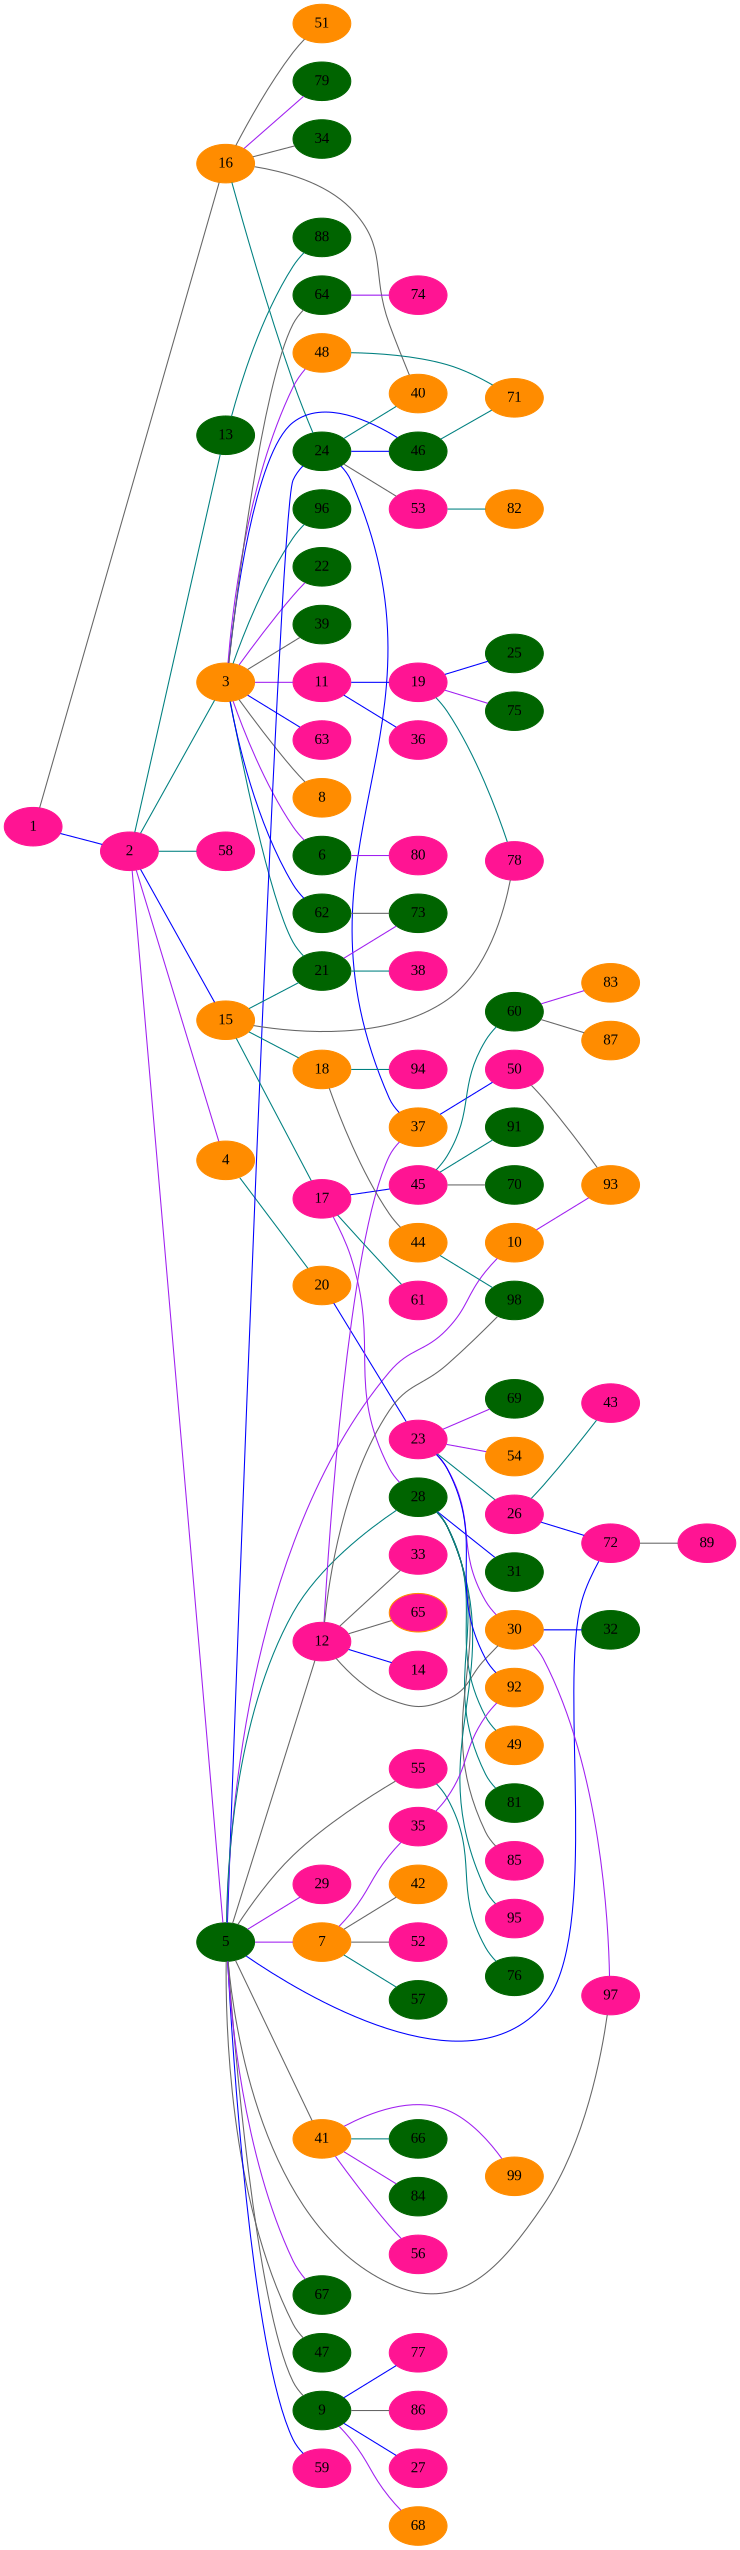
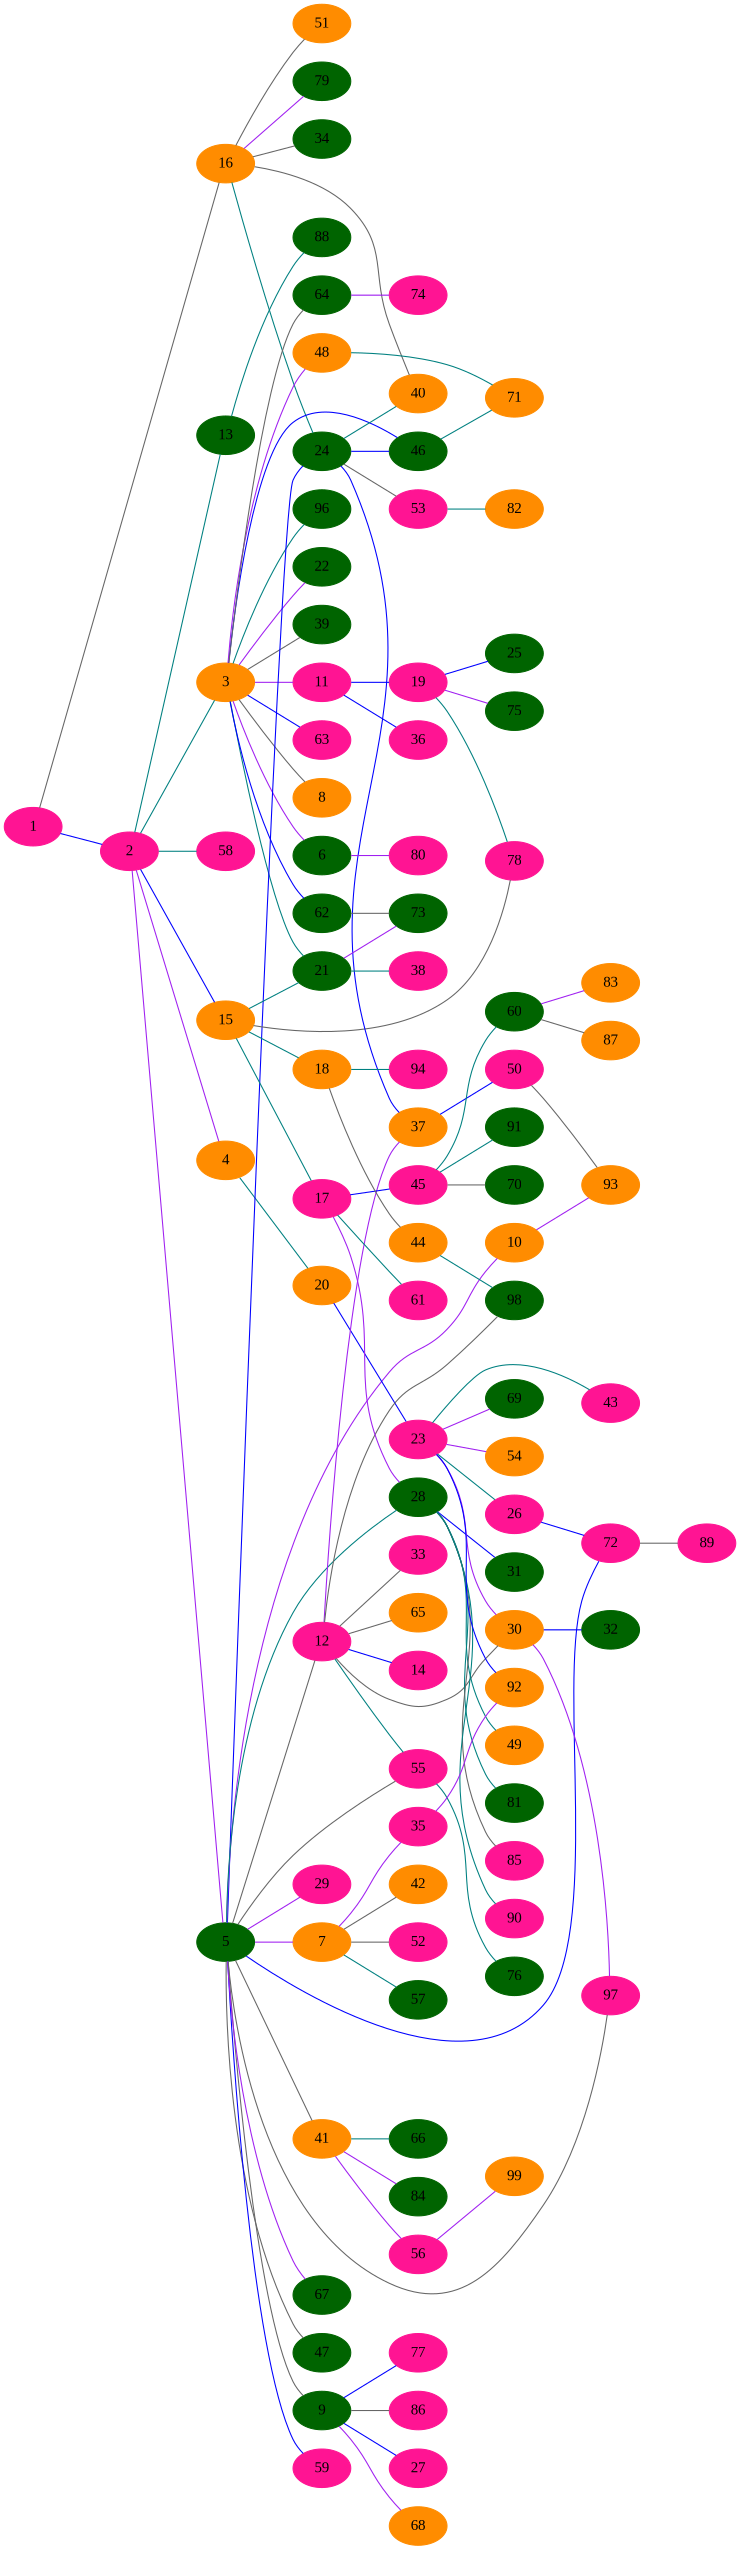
  graph {
    fontname="Liberation Serif"
    rankdir=LR
    node [color=deeppink fontname="Liberation Serif" style=filled]
    edge [color=teal fontname="Liberation Serif"]
    1
    2
    16 [color=darkorange]
    3 [color=darkorange]
    4 [color=darkorange]
    5 [color=darkgreen]
    13 [color=darkgreen]
    15 [color=darkorange]
    58
    24 [color=darkgreen]
    34 [color=darkgreen]
    40 [color=darkorange]
    51 [color=darkorange]
    79 [color=darkgreen]
    6 [color=darkgreen]
    8 [color=darkorange]
    11
    21 [color=darkgreen]
    22 [color=darkgreen]
    39 [color=darkgreen]
    46 [color=darkgreen]
    48 [color=darkorange]
    62 [color=darkgreen]
    63
    64 [color=darkgreen]
    96 [color=darkgreen]
    20 [color=darkorange]
    7 [color=darkorange]
    9 [color=darkgreen]
    10 [color=darkorange]
    12
    28 [color=darkgreen]
    29
    41 [color=darkorange]
    47 [color=darkgreen]
    55
    59
    67 [color=darkgreen]
    72
    97
    88 [color=darkgreen]
    17
    18 [color=darkorange]
    78
    80
    19
    36
    38
    73 [color=darkgreen]
    71 [color=darkorange]
    74
    23
    35
    42 [color=darkorange]
    52
    57 [color=darkgreen]
    27
    68 [color=darkorange]
    77
    86
    93 [color=darkorange]
    14
    30 [color=darkorange]
    33
    37 [color=darkorange]
-   65 [color=darkorange fillcolor=deeppink]
+   65 [color=darkorange]
    98 [color=darkgreen]
    53
    31 [color=darkgreen]
    49 [color=darkorange]
    81 [color=darkgreen]
    85
-   90 [label=95]
+   90
    56
    66 [color=darkgreen]
    84 [color=darkgreen]
    76 [color=darkgreen]
    89
    92 [color=darkorange]
    25 [color=darkgreen]
    75 [color=darkgreen]
    32 [color=darkgreen]
    50
    45
    61
    44 [color=darkorange]
    94
    60 [color=darkgreen]
    70 [color=darkgreen]
    91 [color=darkgreen]
    26
    43
    54 [color=darkorange]
    69 [color=darkgreen]
    82 [color=darkorange]
    99 [color=darkorange]
    83 [color=darkorange]
    87 [color=darkorange]
    1 -- 2 [color=blue]
    1 -- 16 [color=gray40]
    2 -- 3
    2 -- 4 [color=purple]
    2 -- 5 [color=purple]
    2 -- 13
    2 -- 15 [color=blue]
    2 -- 58
    16 -- 24
    16 -- 34 [color=gray40]
    16 -- 40 [color=gray40]
    16 -- 51 [color=gray40]
    16 -- 79 [color=purple]
    3 -- 6 [color=purple]
    3 -- 8 [color=gray40]
    3 -- 11 [color=purple]
    3 -- 21
    3 -- 22 [color=purple]
    3 -- 39 [color=gray40]
    3 -- 46 [color=blue]
    3 -- 48 [color=purple]
    3 -- 62 [color=blue]
    3 -- 63 [color=blue]
    3 -- 64 [color=gray40]
    3 -- 96
    4 -- 20
    5 -- 24 [color=blue]
    5 -- 7 [color=purple]
    5 -- 9 [color=gray40]
    5 -- 10 [color=purple]
    5 -- 12 [color=gray40]
    5 -- 28
    5 -- 29 [color=purple]
    5 -- 41 [color=gray40]
    5 -- 47 [color=gray40]
    5 -- 55 [color=gray40]
    5 -- 59 [color=blue]
    5 -- 67 [color=purple]
    5 -- 72 [color=blue]
    5 -- 97 [color=gray40]
    13 -- 88
    15 -- 21
    15 -- 17
    15 -- 18
    15 -- 78 [color=gray40]
    24 -- 40
    24 -- 46 [color=blue]
    24 -- 37 [color=blue]
    24 -- 53 [color=gray40]
    6 -- 80 [color=purple]
    11 -- 19 [color=blue]
    11 -- 36 [color=blue]
    21 -- 38
    21 -- 73 [color=purple]
    46 -- 71
    48 -- 71
    62 -- 73 [color=gray40]
    64 -- 74 [color=purple]
    20 -- 23 [color=blue]
    7 -- 35 [color=purple]
    7 -- 42 [color=gray40]
    7 -- 52 [color=gray40]
    7 -- 57
    9 -- 27 [color=blue]
    9 -- 68 [color=purple]
    9 -- 77 [color=blue]
    9 -- 86 [color=gray40]
    10 -- 93 [color=purple]
+   12 -- 55
    12 -- 14 [color=blue]
    12 -- 30 [color=gray40]
    12 -- 33 [color=gray40]
    12 -- 37 [color=purple]
    12 -- 65 [color=gray40]
    12 -- 98 [color=gray40]
    28 -- 31 [color=blue]
    28 -- 49
    28 -- 81
    28 -- 85 [color=gray40]
    28 -- 90
    41 -- 56 [color=purple]
    41 -- 66
    41 -- 84 [color=purple]
    55 -- 76
    72 -- 89 [color=gray40]
    17 -- 28 [color=purple]
    17 -- 45 [color=blue]
    17 -- 61
    18 -- 44 [color=gray40]
    18 -- 94
    19 -- 78
    19 -- 25 [color=blue]
    19 -- 75 [color=purple]
    23 -- 30 [color=purple]
    23 -- 92 [color=blue]
    23 -- 26
-   26 -- 43
+   23 -- 43
    23 -- 54 [color=purple]
    23 -- 69 [color=purple]
    35 -- 92 [color=purple]
    30 -- 97 [color=purple]
    30 -- 32 [color=blue]
    37 -- 50 [color=blue]
    53 -- 82
-   41 -- 99 [color=purple]
+   56 -- 99 [color=purple]
    50 -- 93 [color=gray40]
    45 -- 60
    45 -- 70 [color=gray40]
    45 -- 91
    44 -- 98
    60 -- 83 [color=purple]
    60 -- 87 [color=gray40]
    26 -- 72 [color=blue]
  }
